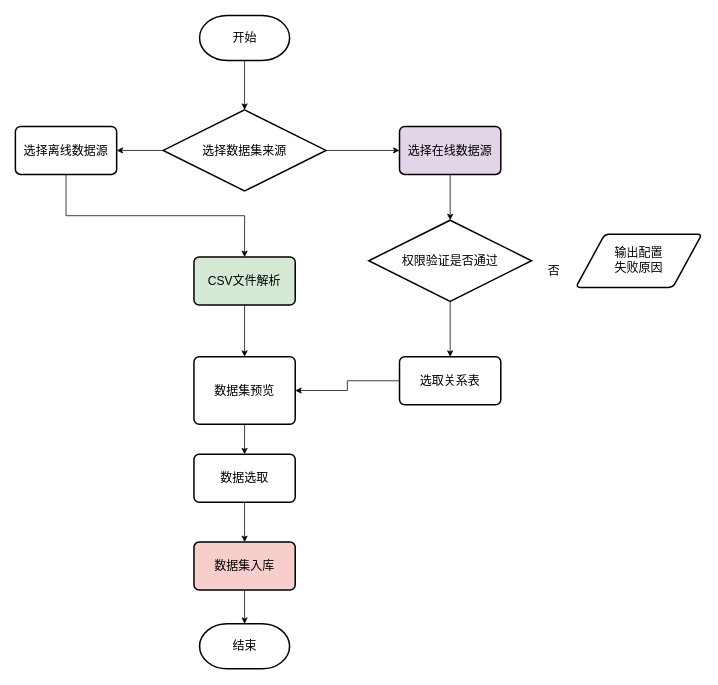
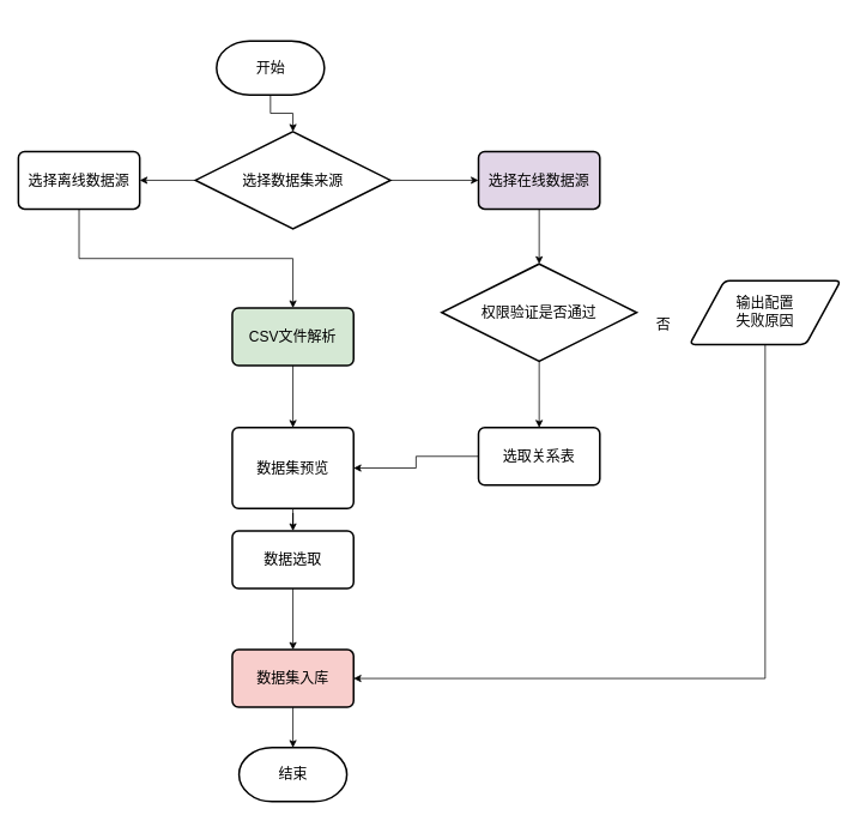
  <mxCell id="0" />
  <mxCell id="1" parent="0" />
  <mxCell id="2" style="edgeStyle=orthogonalEdgeStyle;rounded=0;orthogonalLoop=1;jettySize=auto;html=1;exitX=0.5;exitY=1;exitDx=0;exitDy=0;exitPerimeter=0;" edge="1" parent="1" source="3" target="13"><mxGeometry relative="1" as="geometry" /></mxCell>
- <mxCell id="3" value="&lt;font style=&quot;font-size: 16px;&quot;&gt;开始&lt;/font&gt;" style="strokeWidth=2;html=1;shape=mxgraph.flowchart.terminator;whiteSpace=wrap;" vertex="1" parent="1"><mxGeometry x="265.5" y="20" width="120" height="60" as="geometry" /></mxCell>
+ <mxCell id="3" value="&lt;font style=&quot;font-size: 16px;&quot;&gt;开始&lt;/font&gt;" style="strokeWidth=2;html=1;shape=mxgraph.flowchart.terminator;whiteSpace=wrap;" vertex="1" parent="1"><mxGeometry x="240.5" y="45" width="120" height="60" as="geometry" /></mxCell>
  <mxCell id="4" style="edgeStyle=orthogonalEdgeStyle;rounded=0;orthogonalLoop=1;jettySize=auto;html=1;exitX=0.5;exitY=1;exitDx=0;exitDy=0;exitPerimeter=0;entryX=0.5;entryY=0;entryDx=0;entryDy=0;" edge="1" parent="1" source="5" target="18"><mxGeometry relative="1" as="geometry" /></mxCell>
  <mxCell id="5" value="&lt;span style=&quot;font-size: 16px;&quot;&gt;权限验证是否通过&lt;/span&gt;" style="strokeWidth=2;html=1;shape=mxgraph.flowchart.decision;whiteSpace=wrap;" vertex="1" parent="1"><mxGeometry x="491" y="293" width="217" height="108.12" as="geometry" /></mxCell>
  <mxCell id="6" value="&lt;font style=&quot;font-size: 16px;&quot;&gt;结束&lt;/font&gt;" style="strokeWidth=2;html=1;shape=mxgraph.flowchart.terminator;whiteSpace=wrap;" vertex="1" parent="1"><mxGeometry x="265.5" y="831" width="120" height="60" as="geometry" /></mxCell>
  <mxCell id="7" style="edgeStyle=orthogonalEdgeStyle;rounded=0;orthogonalLoop=1;jettySize=auto;html=1;exitX=0.5;exitY=1;exitDx=0;exitDy=0;" edge="1" parent="1" source="8" target="20"><mxGeometry relative="1" as="geometry" /></mxCell>
  <mxCell id="8" value="&lt;font style=&quot;font-size: 16px;&quot;&gt;选择离线数据源&lt;/font&gt;" style="rounded=1;whiteSpace=wrap;html=1;absoluteArcSize=1;arcSize=14;strokeWidth=2;" vertex="1" parent="1"><mxGeometry x="20" y="168" width="135" height="64" as="geometry" /></mxCell>
+ <mxCell id="9" style="edgeStyle=orthogonalEdgeStyle;rounded=0;orthogonalLoop=1;jettySize=auto;html=1;exitX=0.5;exitY=1;exitDx=0;exitDy=0;entryX=1;entryY=0.5;entryDx=0;entryDy=0;" edge="1" parent="1" source="10" target="26"><mxGeometry relative="1" as="geometry" /></mxCell>
  <mxCell id="10" value="&lt;font style=&quot;font-size: 16px;&quot;&gt;输出配置&lt;br&gt;失败原因&lt;/font&gt;" style="shape=parallelogram;html=1;strokeWidth=2;perimeter=parallelogramPerimeter;whiteSpace=wrap;rounded=1;arcSize=12;size=0.23;" vertex="1" parent="1"><mxGeometry x="767" y="311.56" width="168" height="71" as="geometry" /></mxCell>
  <mxCell id="11" style="edgeStyle=orthogonalEdgeStyle;rounded=0;orthogonalLoop=1;jettySize=auto;html=1;exitX=1;exitY=0.5;exitDx=0;exitDy=0;exitPerimeter=0;entryX=0;entryY=0.5;entryDx=0;entryDy=0;" edge="1" parent="1" source="13" target="14"><mxGeometry relative="1" as="geometry" /></mxCell>
  <mxCell id="12" style="edgeStyle=orthogonalEdgeStyle;rounded=0;orthogonalLoop=1;jettySize=auto;html=1;exitX=0;exitY=0.5;exitDx=0;exitDy=0;exitPerimeter=0;" edge="1" parent="1" source="13" target="8"><mxGeometry relative="1" as="geometry" /></mxCell>
  <mxCell id="13" value="&lt;span style=&quot;font-size: 16px;&quot;&gt;选择数据集来源&lt;/span&gt;" style="strokeWidth=2;html=1;shape=mxgraph.flowchart.decision;whiteSpace=wrap;" vertex="1" parent="1"><mxGeometry x="217" y="145.94" width="217" height="108.12" as="geometry" /></mxCell>
  <mxCell id="14" value="&lt;font style=&quot;font-size: 16px;&quot;&gt;选择在线数据源&lt;/font&gt;" style="rounded=1;whiteSpace=wrap;html=1;absoluteArcSize=1;arcSize=14;strokeWidth=2;fillColor=#e1d5e7;" vertex="1" parent="1"><mxGeometry x="532" y="168" width="135" height="64" as="geometry" /></mxCell>
  <mxCell id="15" style="edgeStyle=orthogonalEdgeStyle;rounded=0;orthogonalLoop=1;jettySize=auto;html=1;exitX=0.5;exitY=1;exitDx=0;exitDy=0;entryX=0.5;entryY=0;entryDx=0;entryDy=0;entryPerimeter=0;" edge="1" parent="1" source="14" target="5"><mxGeometry relative="1" as="geometry" /></mxCell>
  <mxCell id="16" value="&lt;font style=&quot;font-size: 16px;&quot;&gt;否&lt;/font&gt;" style="text;html=1;align=center;verticalAlign=middle;whiteSpace=wrap;rounded=0;" vertex="1" parent="1"><mxGeometry x="708" y="346" width="60" height="30" as="geometry" /></mxCell>
  <mxCell id="17" style="edgeStyle=orthogonalEdgeStyle;rounded=0;orthogonalLoop=1;jettySize=auto;html=1;exitX=0;exitY=0.5;exitDx=0;exitDy=0;" edge="1" parent="1" source="18" target="22"><mxGeometry relative="1" as="geometry" /></mxCell>
  <mxCell id="18" value="&lt;span style=&quot;font-size: 16px;&quot;&gt;选取关系表&lt;/span&gt;" style="rounded=1;whiteSpace=wrap;html=1;absoluteArcSize=1;arcSize=14;strokeWidth=2;" vertex="1" parent="1"><mxGeometry x="532" y="475" width="135" height="64" as="geometry" /></mxCell>
  <mxCell id="19" style="edgeStyle=orthogonalEdgeStyle;rounded=0;orthogonalLoop=1;jettySize=auto;html=1;exitX=0.5;exitY=1;exitDx=0;exitDy=0;entryX=0.5;entryY=0;entryDx=0;entryDy=0;" edge="1" parent="1" source="20" target="22"><mxGeometry relative="1" as="geometry" /></mxCell>
  <mxCell id="20" value="&lt;span style=&quot;font-size: 16px;&quot;&gt;CSV文件解析&lt;/span&gt;" style="rounded=1;whiteSpace=wrap;html=1;absoluteArcSize=1;arcSize=14;strokeWidth=2;fillColor=#d5e8d4;" vertex="1" parent="1"><mxGeometry x="258" y="342" width="135" height="64" as="geometry" /></mxCell>
  <mxCell id="21" style="edgeStyle=orthogonalEdgeStyle;rounded=0;orthogonalLoop=1;jettySize=auto;html=1;exitX=0.5;exitY=1;exitDx=0;exitDy=0;" edge="1" parent="1" source="22" target="24"><mxGeometry relative="1" as="geometry" /></mxCell>
  <mxCell id="22" value="&lt;span style=&quot;font-size: 16px;&quot;&gt;数据集预览&lt;/span&gt;" style="rounded=1;whiteSpace=wrap;html=1;absoluteArcSize=1;arcSize=14;strokeWidth=2;" vertex="1" parent="1"><mxGeometry x="258" y="475" width="135" height="90" as="geometry" /></mxCell>
  <mxCell id="23" style="edgeStyle=orthogonalEdgeStyle;rounded=0;orthogonalLoop=1;jettySize=auto;html=1;exitX=0.5;exitY=1;exitDx=0;exitDy=0;entryX=0.5;entryY=0;entryDx=0;entryDy=0;" edge="1" parent="1" source="24" target="26"><mxGeometry relative="1" as="geometry" /></mxCell>
- <mxCell id="24" value="&lt;span style=&quot;font-size: 16px;&quot;&gt;数据选取&lt;/span&gt;" style="rounded=1;whiteSpace=wrap;html=1;absoluteArcSize=1;arcSize=14;strokeWidth=2;" vertex="1" parent="1"><mxGeometry x="258" y="605" width="135" height="64" as="geometry" /></mxCell>
+ <mxCell id="24" value="&lt;span style=&quot;font-size: 16px;&quot;&gt;数据选取&lt;/span&gt;" style="rounded=1;whiteSpace=wrap;html=1;absoluteArcSize=1;arcSize=14;strokeWidth=2;" vertex="1" parent="1"><mxGeometry x="258" y="590" width="135" height="64" as="geometry" /></mxCell>
  <mxCell id="25" style="edgeStyle=orthogonalEdgeStyle;rounded=0;orthogonalLoop=1;jettySize=auto;html=1;exitX=0.5;exitY=1;exitDx=0;exitDy=0;" edge="1" parent="1" source="26" target="6"><mxGeometry relative="1" as="geometry" /></mxCell>
  <mxCell id="26" value="&lt;span style=&quot;font-size: 16px;&quot;&gt;数据集入库&lt;/span&gt;" style="rounded=1;whiteSpace=wrap;html=1;absoluteArcSize=1;arcSize=14;strokeWidth=2;fillColor=#f8cecc;" vertex="1" parent="1"><mxGeometry x="258" y="722" width="135" height="64" as="geometry" /></mxCell>
